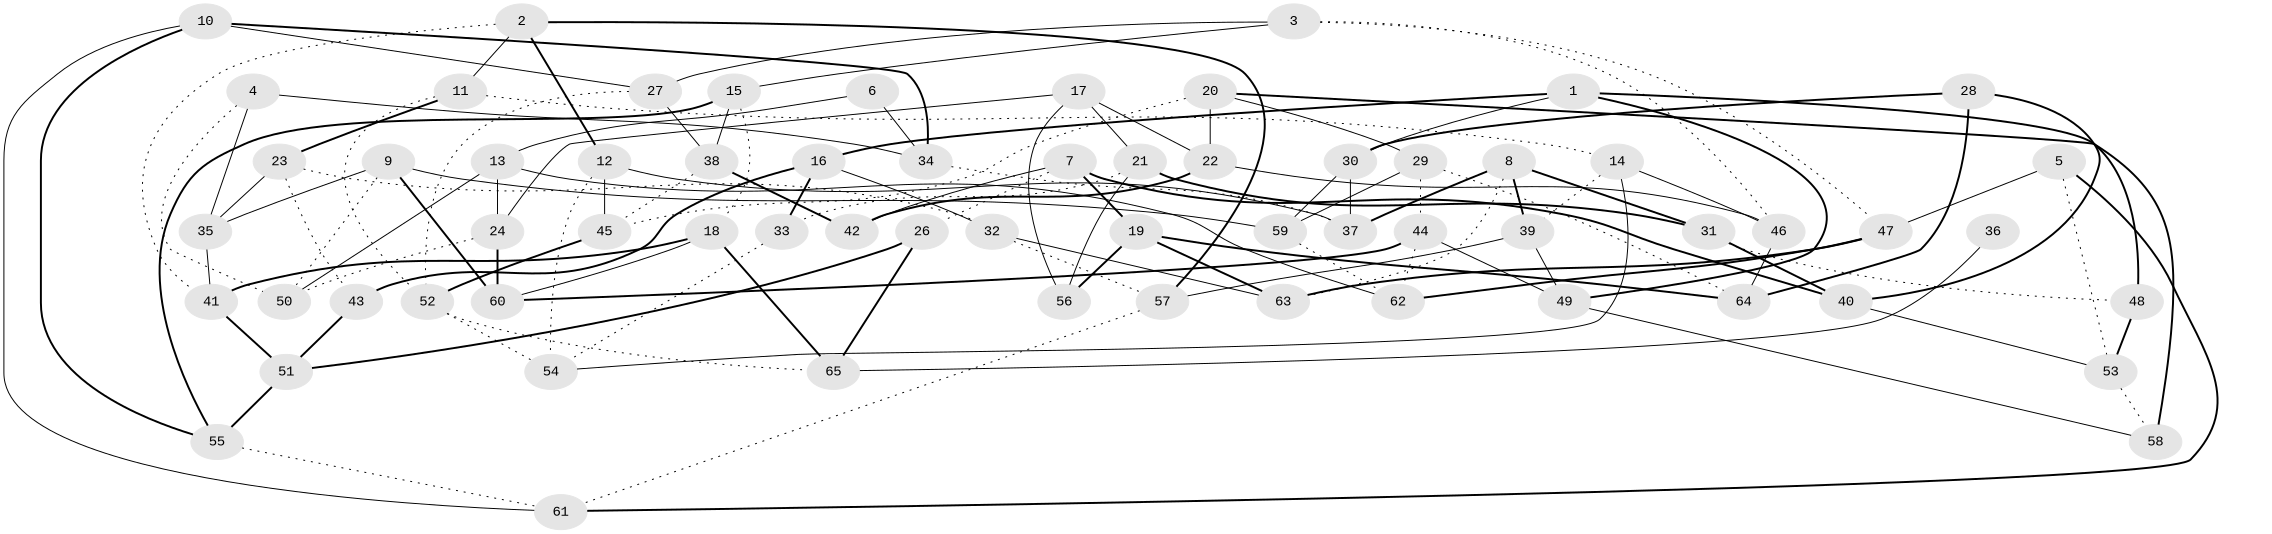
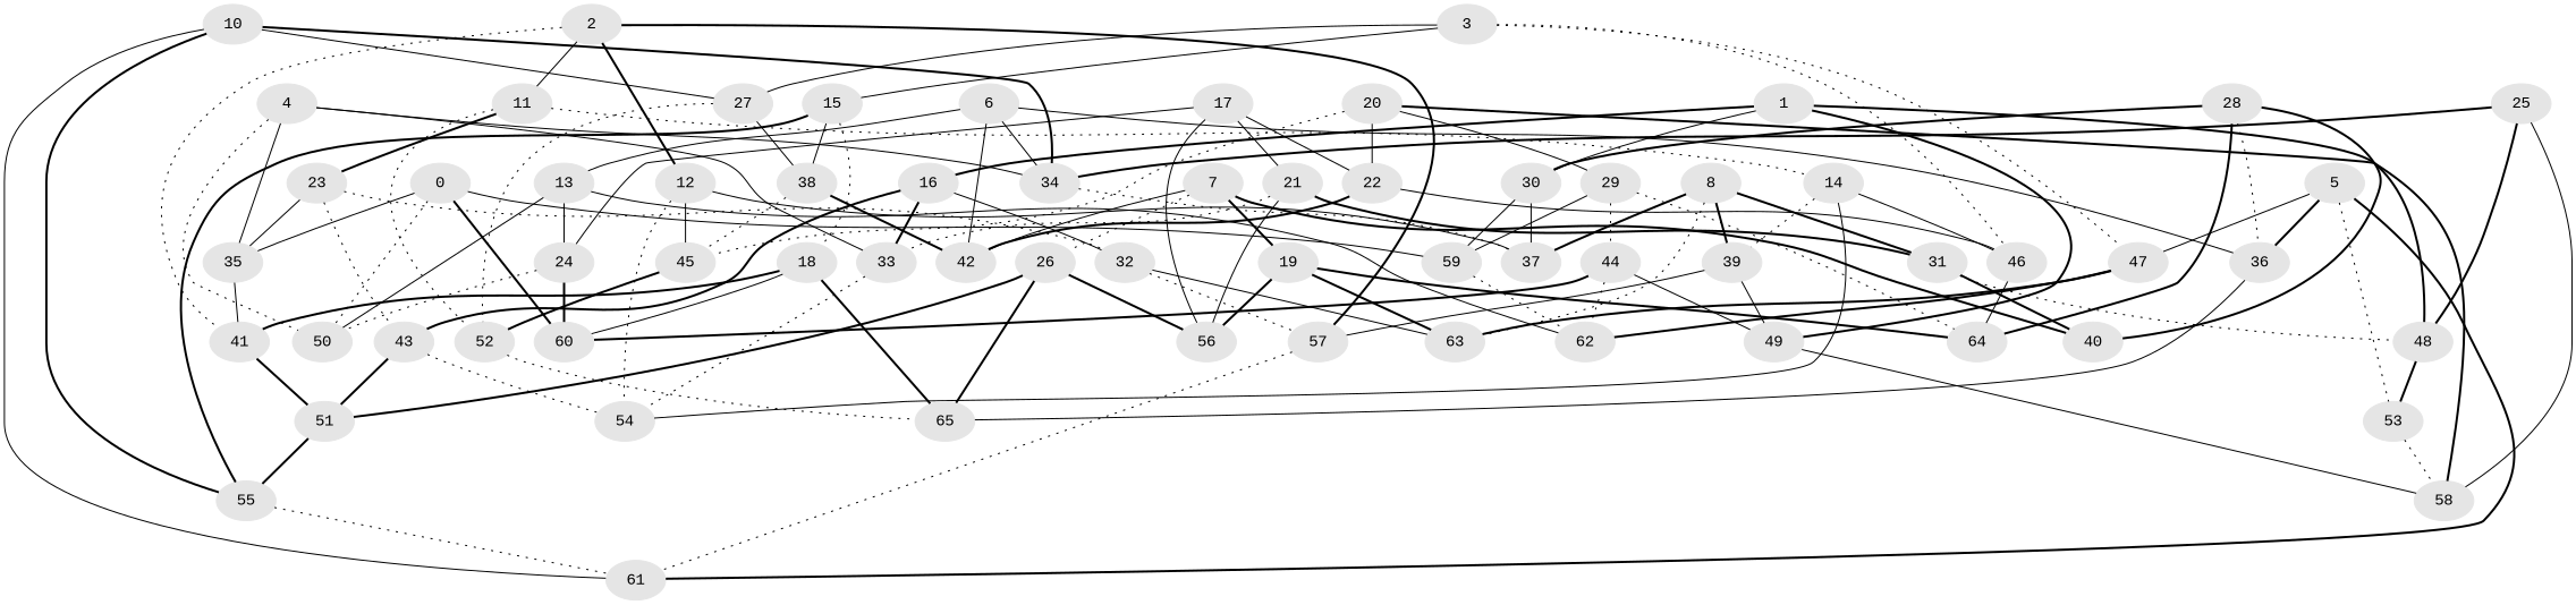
  graph {
    fontname="Liberation Mono"
    node [color=gray90 fontname="Liberation Mono" style=filled]
    edge [fontname="Liberation Mono" style=solid]
    1
    16
    30
    48
    49
    33
    32
    43
    37
    59
    53
    58
    2
    11
    12
    41
    57
    14
    23
    52
    45
    54
    51
    61
    3
    15
    27
    46
    47
    55
    18
    38
    64
    63
    62
    4
    35
    50
    34
+   25
    5
    36
    65
    6
    13
    42
    24
    7
    19
    26
    40
    56
    8
    31
    39
-   9
+   9 [label=0]
    60
    10
    17
    21
    22
    20
    29
    44
    28
    1 -- 16 [style=bold]
    1 -- 30
    1 -- 48 [style=bold]
    1 -- 49 [style=bold]
    16 -- 33 [style=bold]
    16 -- 32
    16 -- 43 [style=bold]
    30 -- 37
    30 -- 59
    48 -- 53 [style=bold]
    49 -- 58
    33 -- 54 [style=dotted]
    32 -- 57 [style=dotted]
    32 -- 63
-   52 -- 54 [style=dotted]
+   43 -- 54 [style=dotted]
    43 -- 51 [style=bold]
    59 -- 62 [style=dotted]
    53 -- 58 [style=dotted]
    2 -- 11
    2 -- 12 [style=bold]
    2 -- 41 [style=dotted]
    2 -- 57 [style=bold]
    11 -- 14 [style=dotted]
    11 -- 23 [style=bold]
    11 -- 52 [style=dotted]
    12 -- 37
    12 -- 45
    12 -- 54 [style=dotted]
    41 -- 51 [style=bold]
    57 -- 61 [style=dotted]
    14 -- 54
    14 -- 46
    14 -- 39 [style=dotted]
    23 -- 32 [style=dotted]
    23 -- 43 [style=dotted]
    23 -- 35
    52 -- 65 [style=dotted]
    45 -- 52 [style=bold]
    51 -- 55 [style=bold]
    3 -- 15
    3 -- 27
    3 -- 46 [style=dotted]
    3 -- 47 [style=dotted]
    15 -- 55 [style=bold]
    15 -- 18 [style=dotted]
    15 -- 38
    27 -- 52 [style=dotted]
    27 -- 38
    46 -- 64
    47 -- 63 [style=bold]
    47 -- 62 [style=bold]
    55 -- 61 [style=dotted]
    18 -- 41 [style=bold]
    18 -- 65 [style=bold]
    18 -- 60
    38 -- 45 [style=dotted]
    38 -- 42 [style=bold]
+   4 -- 33
    4 -- 35
    4 -- 50 [style=dotted]
    4 -- 34
    35 -- 41
    34 -- 37 [style=dotted]
+   25 -- 48 [style=bold]
+   25 -- 58
+   25 -- 34 [style=bold]
    5 -- 53 [style=dotted]
    5 -- 61 [style=bold]
    5 -- 47
+   5 -- 36 [style=bold]
    36 -- 65
    6 -- 34
+   6 -- 36
    6 -- 13
+   6 -- 42
    13 -- 62
    13 -- 50
    13 -- 24
    24 -- 50 [style=dotted]
    24 -- 60 [style=bold]
    7 -- 42
    7 -- 19 [style=bold]
    7 -- 26 [style=dotted]
    7 -- 40 [style=bold]
    19 -- 64 [style=bold]
    19 -- 63 [style=bold]
    19 -- 56 [style=bold]
    26 -- 51 [style=bold]
    26 -- 65 [style=bold]
-   40 -- 53
+   26 -- 56 [style=bold]
    8 -- 37 [style=bold]
    8 -- 63 [style=dotted]
    8 -- 31 [style=bold]
    8 -- 39 [style=bold]
    31 -- 48 [style=dotted]
    31 -- 40 [style=bold]
    39 -- 49
    39 -- 57
    9 -- 59
    9 -- 35
    9 -- 50 [style=dotted]
    9 -- 60 [style=bold]
    10 -- 61
    10 -- 27
    10 -- 55 [style=bold]
    10 -- 34 [style=bold]
    17 -- 24
    17 -- 56
    17 -- 21
    17 -- 22
    21 -- 33 [style=dotted]
    21 -- 56
    21 -- 31 [style=bold]
    22 -- 46
    22 -- 42 [style=bold]
    20 -- 58 [style=bold]
    20 -- 45 [style=dotted]
    20 -- 22
    20 -- 29
    29 -- 59
    29 -- 64 [style=dotted]
    29 -- 44 [style=dotted]
    44 -- 49
    44 -- 62 [style=dotted]
    44 -- 60 [style=bold]
    28 -- 30 [style=bold]
    28 -- 64 [style=bold]
+   28 -- 36 [style=dotted]
    28 -- 40 [style=bold]
  }
